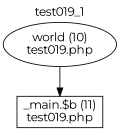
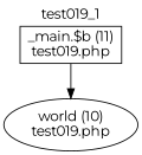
  digraph {
    label=test019_1
    labelloc=t
    fontname=Montserrat
    node [fontname=Montserrat]
    n1 [label="_main.$b (11)\ntest019.php" shape=box]
    n2 [label="world (10)\ntest019.php" shape=ellipse]
-   n2 -> n1 [fontname=Montserrat]
+   n1 -> n2 [fontname=Montserrat]
  }
